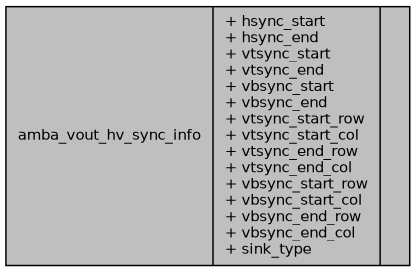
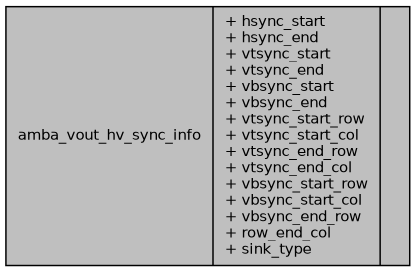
  digraph {
    rankdir=LR
-   n1 [color=black fillcolor=grey75 fontcolor=black fontname=Helvetica fontsize=10 height=0.2 label="{amba_vout_hv_sync_info\n|+ hsync_start\l+ hsync_end\l+ vtsync_start\l+ vtsync_end\l+ vbsync_start\l+ vbsync_end\l+ vtsync_start_row\l+ vtsync_start_col\l+ vtsync_end_row\l+ vtsync_end_col\l+ vbsync_start_row\l+ vbsync_start_col\l+ vbsync_end_row\l+ vbsync_end_col\l+ sink_type\l|}" shape=record style=filled width=0.4]
+   n1 [color=black fillcolor=grey75 fontcolor=black fontname=Helvetica fontsize=10 height=0.2 label="{amba_vout_hv_sync_info\n|+ hsync_start\l+ hsync_end\l+ vtsync_start\l+ vtsync_end\l+ vbsync_start\l+ vbsync_end\l+ vtsync_start_row\l+ vtsync_start_col\l+ vtsync_end_row\l+ vtsync_end_col\l+ vbsync_start_row\l+ vbsync_start_col\l+ vbsync_end_row\l+ row_end_col\l+ sink_type\l|}" shape=record style=filled width=0.4]
  }
